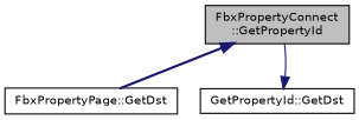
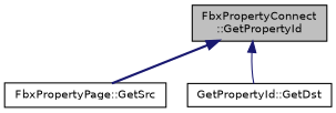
  digraph {
    rankdir=TB
    node [color=black fillcolor=white fontname=Helvetica fontsize=10 shape=record style=filled]
    edge [color=midnightblue dir=back fontname=Helvetica fontsize=10 labelfontname=Helvetica labelfontsize=10]
    n1 [fillcolor=grey75 fontcolor=black height=0.2 label="FbxPropertyConnect\l::GetPropertyId" width=0.4]
-   n2 [height=0.2 label="FbxPropertyPage::GetDst" width=0.4]
+   n2 [height=0.2 label="FbxPropertyPage::GetSrc" width=0.4]
    n3 [height=0.2 label="GetPropertyId::GetDst" width=0.4]
    n1 -> n2 [style=bold]
-   n3 -> n1 [style=solid]
+   n1 -> n3 [style=solid]
  }
